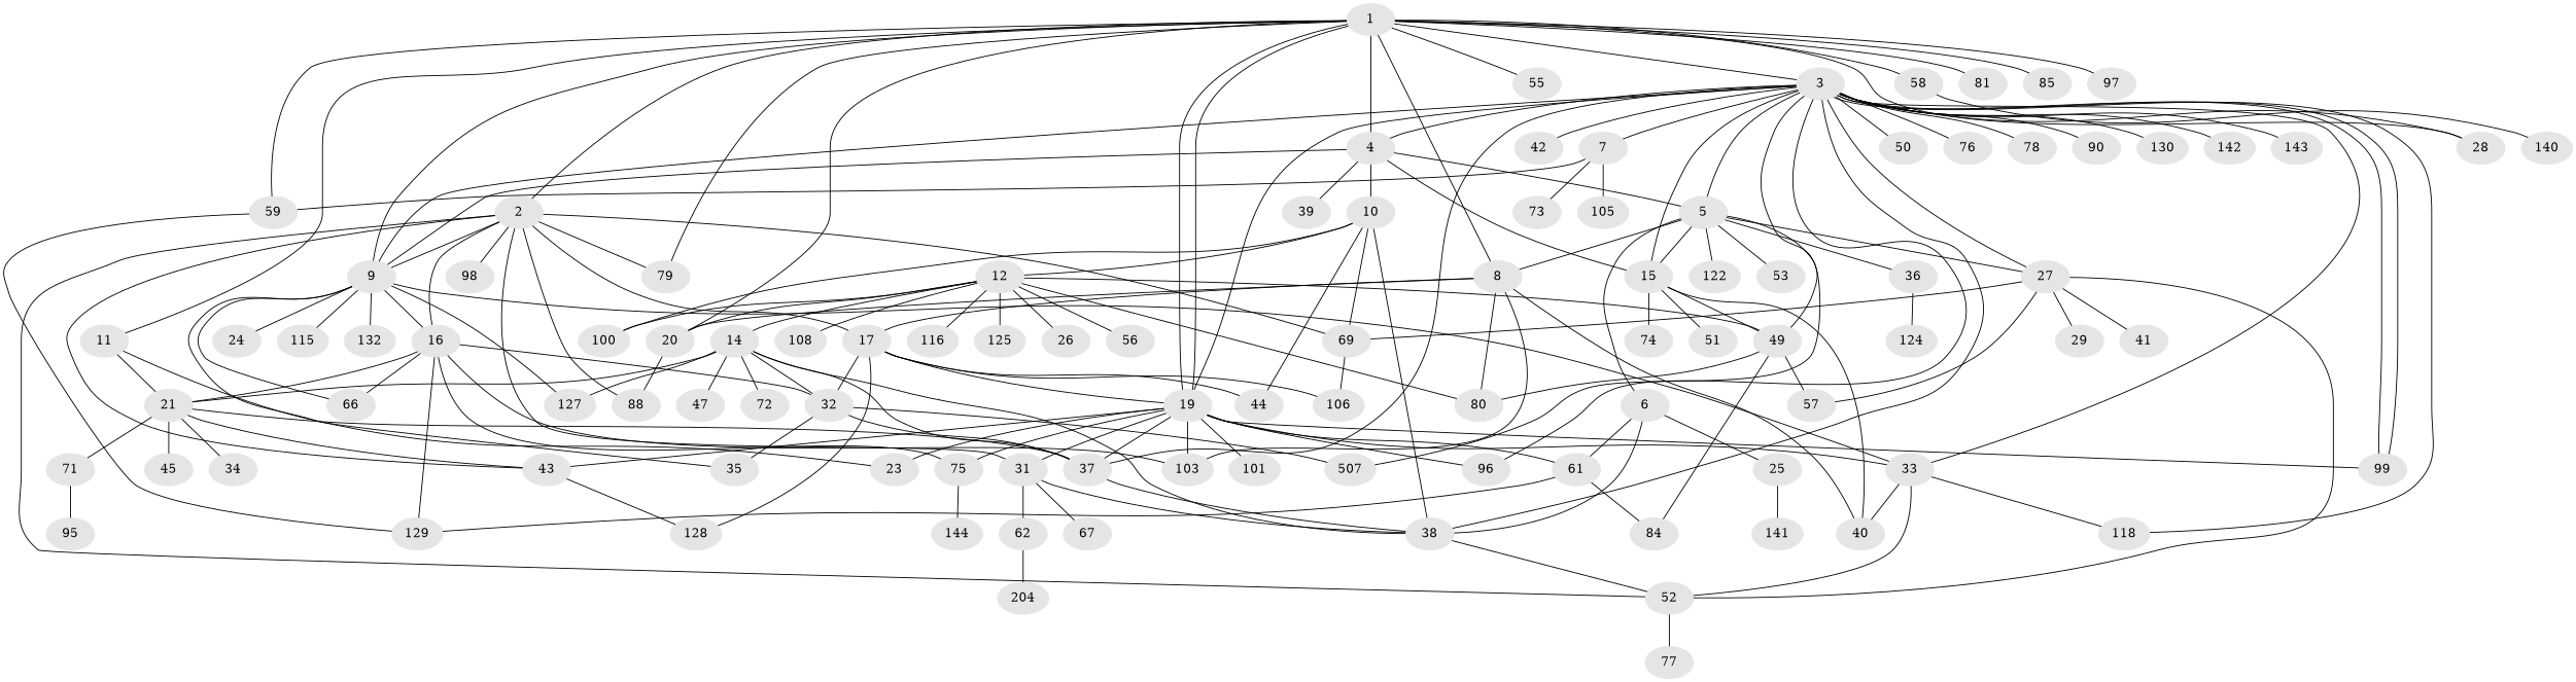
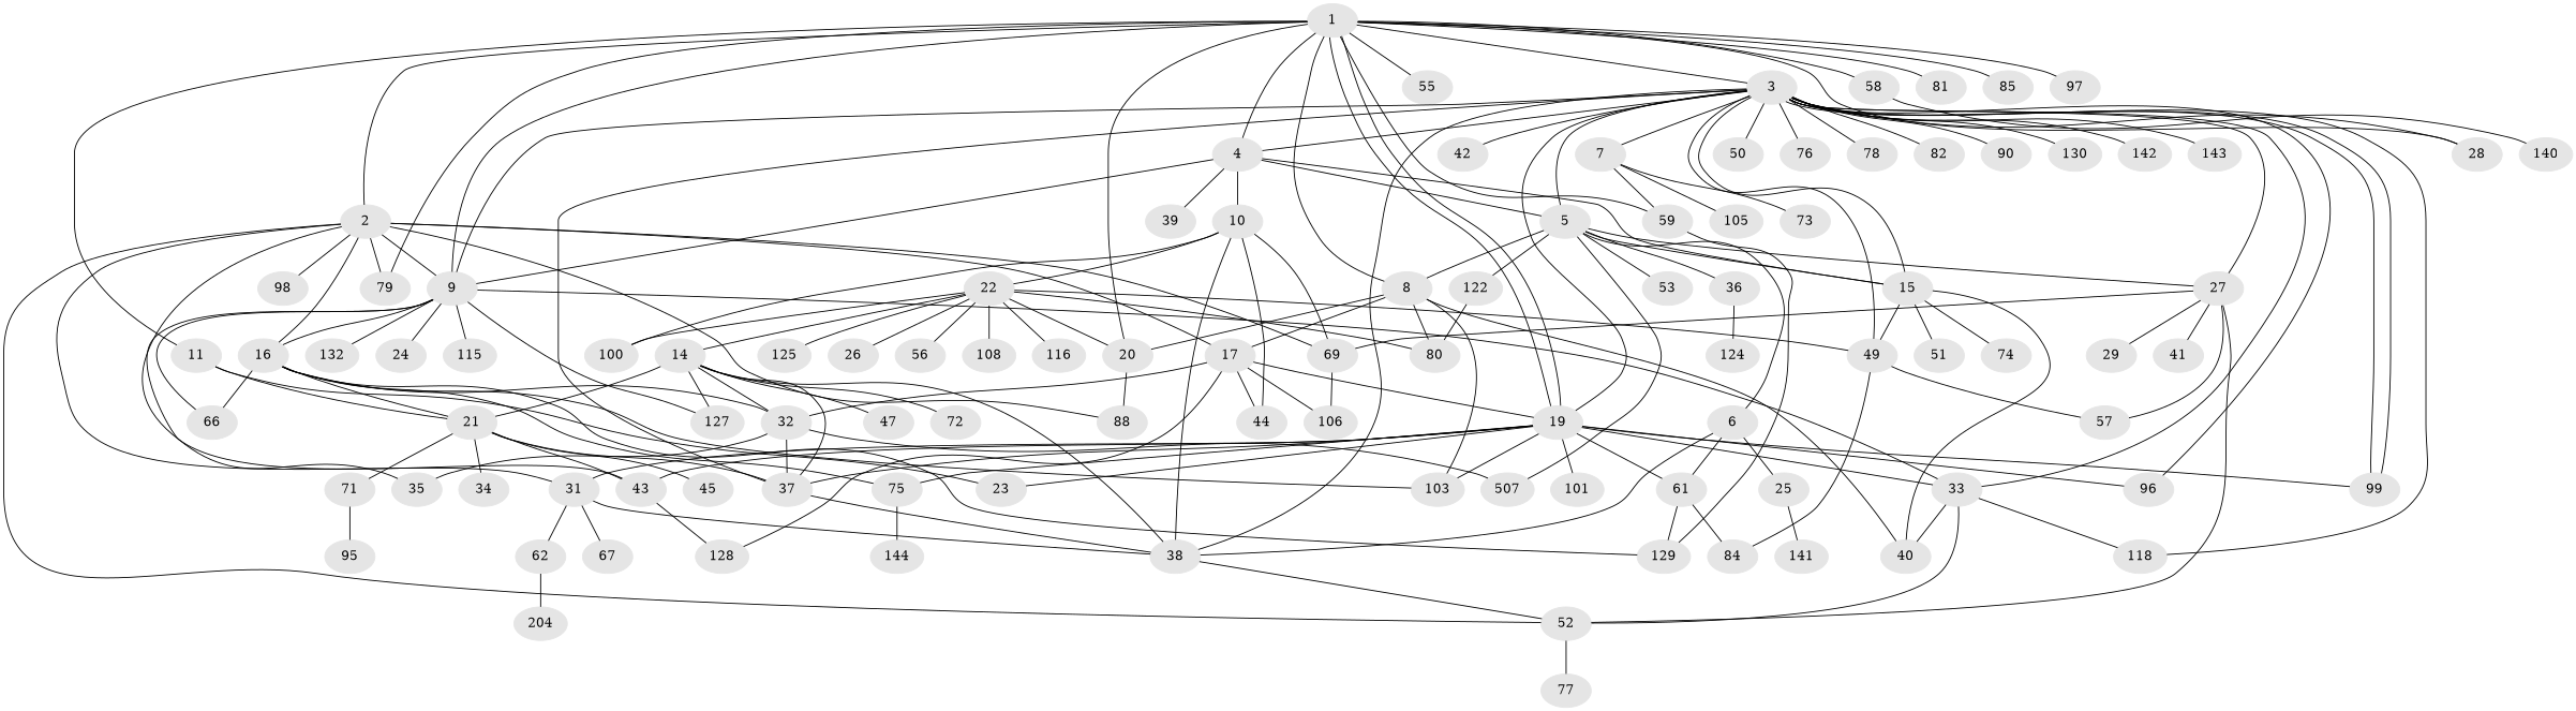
  graph {
    node [color=gray90 style=filled]
    1 [super="+86"]
    2 [super="+83"]
    3 [super="+30"]
    4 [super="+133"]
    8 [super="+120"]
    9 [super="+13"]
    11
    19 [super="+131"]
    20 [super="+109"]
    28 [super="+117"]
    55 [super="+70"]
    58 [super="+119"]
    59 [super="+139"]
    79
    81 [super="+113"]
    85
    97
    16 [super="+114"]
    17 [super="+64"]
    31 [super="+48"]
    43 [super="+123"]
    52 [super="+121"]
    69 [super="+102"]
    88
    98
    5 [super="+93"]
    7 [super="+87"]
    15 [super="+18"]
    27 [super="+138"]
    33 [super="+63"]
    37 [super="+92"]
    38 [super="+110"]
    42
    49 [super="+68"]
    50
    76
    78
+   82
    90
    96
    99 [super="+135"]
    118 [super="+136"]
    130 [super="+137"]
    142
    143
    10 [super="+111"]
    39
    40
    80 [super="+112"]
    103
    24
    35 [super="+65"]
    66
    115
    127
    132
    21 [super="+22"]
    23
    61 [super="+126"]
    75
    101
    140
    129
    32
    44 [super="+94"]
    106
    128
    62 [super="+145"]
    67
    77
    6
    36 [super="+134"]
    53
    n74 [label=507]
    122
    73
    105
    51
    74
    29
    41
    57
    84
-   12 [super="+54"]
+   12 [super="+54" label=22]
    100
    25
    124
    141
    14 [super="+60"]
    26
    56
    108
    116
    125
    34 [super="+91"]
    45
    71
    47
    72 [super="+89"]
    144
    95
    n102 [label=204]
    1 -- 2
    1 -- 3
    1 -- 4
    1 -- 8
    1 -- 9
    1 -- 11
    1 -- 19
    1 -- 19
    1 -- 20
    1 -- 28
    1 -- 55
    1 -- 58
    1 -- 59
    1 -- 79
    1 -- 81
    1 -- 85
    1 -- 97
    2 -- 9
    2 -- 79
    2 -- 16
    2 -- 17
    2 -- 31
    2 -- 43
    2 -- 52
    2 -- 69
    2 -- 88
    2 -- 98
    3 -- 4
    3 -- 9
    3 -- 19
    3 -- 28
    3 -- 5
    3 -- 7
    3 -- 15
    3 -- 27 [weight=2]
    3 -- 33
    3 -- 37
    3 -- 38
    3 -- 42
    3 -- 49
    3 -- 50
    3 -- 76
    3 -- 78
+   3 -- 82
    3 -- 90
    3 -- 96
    3 -- 99
    3 -- 99
    3 -- 118
    3 -- 130
    3 -- 142
    3 -- 143
    4 -- 9
    4 -- 5
    4 -- 15
    4 -- 10
    4 -- 39
    8 -- 20
    8 -- 17
    8 -- 40
    8 -- 80
    8 -- 103
    9 -- 16
    9 -- 33
    9 -- 24
    9 -- 35
    9 -- 66
    9 -- 115
    9 -- 127
    9 -- 132
    11 -- 21
    11 -- 23
    19 -- 31
    19 -- 43
    19 -- 33
    19 -- 37
    19 -- 96
    19 -- 99
    19 -- 103 [weight=2]
    19 -- 23
    19 -- 61
    19 -- 75
    19 -- 101
    20 -- 88
    58 -- 140
    59 -- 129
    16 -- 103
    16 -- 66
    16 -- 21
    16 -- 75
    16 -- 129
    16 -- 32
    17 -- 19
    17 -- 32
    17 -- 44
    17 -- 106
    17 -- 128
    31 -- 38
    31 -- 62
    31 -- 67
    43 -- 128
    52 -- 77
    69 -- 106
    5 -- 8
    5 -- 15 [weight=2]
    5 -- 27
    5 -- 6
    5 -- 36
    5 -- 53
    5 -- n74
    5 -- 122
    7 -- 59
    7 -- 73
    7 -- 105
    15 -- 49
    15 -- 40
    15 -- 51
    15 -- 74
    27 -- 52
    27 -- 69
    27 -- 29
    27 -- 41
    27 -- 57
    33 -- 52
    33 -- 118
    33 -- 40
    37 -- 38
    38 -- 52
-   49 -- 80
+   122 -- 80
    49 -- 57
    49 -- 84
    10 -- 69
    10 -- 38
    10 -- 44
    10 -- 12
    10 -- 100
    21 -- 43
    21 -- 37
    21 -- 34
    21 -- 45
    21 -- 71
    61 -- 129
    61 -- 84
    75 -- 144
    32 -- 37
    32 -- 35
    32 -- n74
    62 -- n102
    6 -- 38
    6 -- 61
    6 -- 25
    36 -- 124
    12 -- 20
    12 -- 49
    12 -- 80
    12 -- 100
    12 -- 14
    12 -- 26
    12 -- 56
    12 -- 108
    12 -- 116
    12 -- 125
    25 -- 141
    14 -- 37
    14 -- 38
    14 -- 127
    14 -- 21
    14 -- 32
    14 -- 47
    14 -- 72
    71 -- 95
  }
